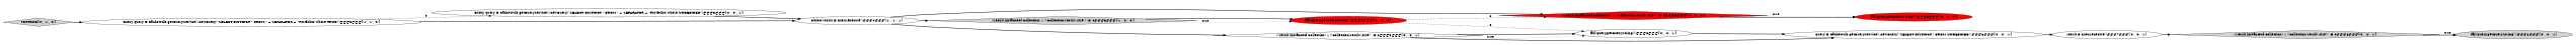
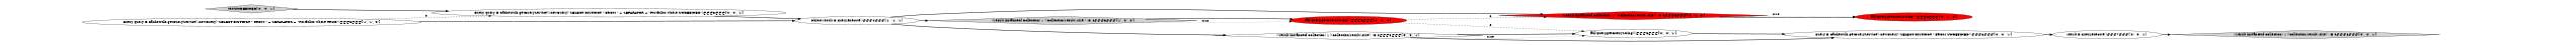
  digraph {
    rankdir=LR
    node [fillcolor=white shape=ellipse style=filled]
    edge [style=bold]
    n1 [label="Query query = CacheUtils.getQueryService().newQuery(\"SELECT DISTINCT * FROM \" + SEPARATOR + \"Portfolios where TRUE\")@@@3@@@['1', '1', '0']"]
    n2 [label="Query query = CacheUtils.getQueryService().newQuery(\"SELECT DISTINCT * FROM \" + SEPARATOR + \"Portfolios where UNDEFINED\")@@@3@@@['0', '0', '1']"]
    n3 [label="Object result = query.execute()@@@4@@@['1', '1', '1']"]
-   n5 [fillcolor=lightgray label="testTRUE['0', '1', '0']" shape=diamond]
+   n4 [fillcolor=lightgray label="testUNDEFINED['0', '0', '1']" shape=diamond]
    n6 [fillcolor=lightgray label="!(result instanceof Collection) || ((Collection)result).size() != 0@@@8@@@['0', '0', '1']" shape=diamond]
-   n7 [fillcolor=lightgray label="fail(query.getQueryString())@@@8@@@['0', '0', '1']"]
    n8 [fillcolor=red label="fail(query.getQueryString())@@@6@@@['0', '1', '0']"]
    n9 [fillcolor=red label="fail(query.getQueryString())@@@5@@@['1', '0', '0']"]
    n10 [label="fail(query.getQueryString())@@@5@@@['0', '0', '1']"]
    n11 [fillcolor=red label="!(result instanceof Collection) || ((Collection)result).size() != 4@@@5@@@['0', '1', '0']" shape=diamond]
    n12 [label="query = CacheUtils.getQueryService().newQuery(\"SELECT DISTINCT * FROM UNDEFINED\")@@@6@@@['0', '0', '1']"]
    n13 [label="result = query.execute()@@@7@@@['0', '0', '1']"]
    n14 [fillcolor=lightgray label="!(result instanceof Collection) || ((Collection)result).size() != 4@@@5@@@['1', '0', '0']" shape=diamond]
    n15 [label="!(result instanceof Collection) || ((Collection)result).size() != 0@@@5@@@['0', '0', '1']" shape=diamond]
    n1 -> n2 [label=0 style=dashed]
    n1 -> n3
    n2 -> n3
    n3 -> n11
    n3 -> n14
    n3 -> n15
-   n5 -> n1
-   n6 -> n7 [label=true style=dotted]
-   n6 -> n7
+   n4 -> n2
    n9 -> n10 [label=0 style=dashed]
    n9 -> n11 [label=0 style=dashed]
    n10 -> n12
    n11 -> n8 [label=true style=dotted]
    n11 -> n8
    n12 -> n13
    n13 -> n6
    n14 -> n9
    n14 -> n9 [label=true style=dotted]
    n15 -> n10
    n15 -> n10 [label=true style=dotted]
    n15 -> n12
  }
